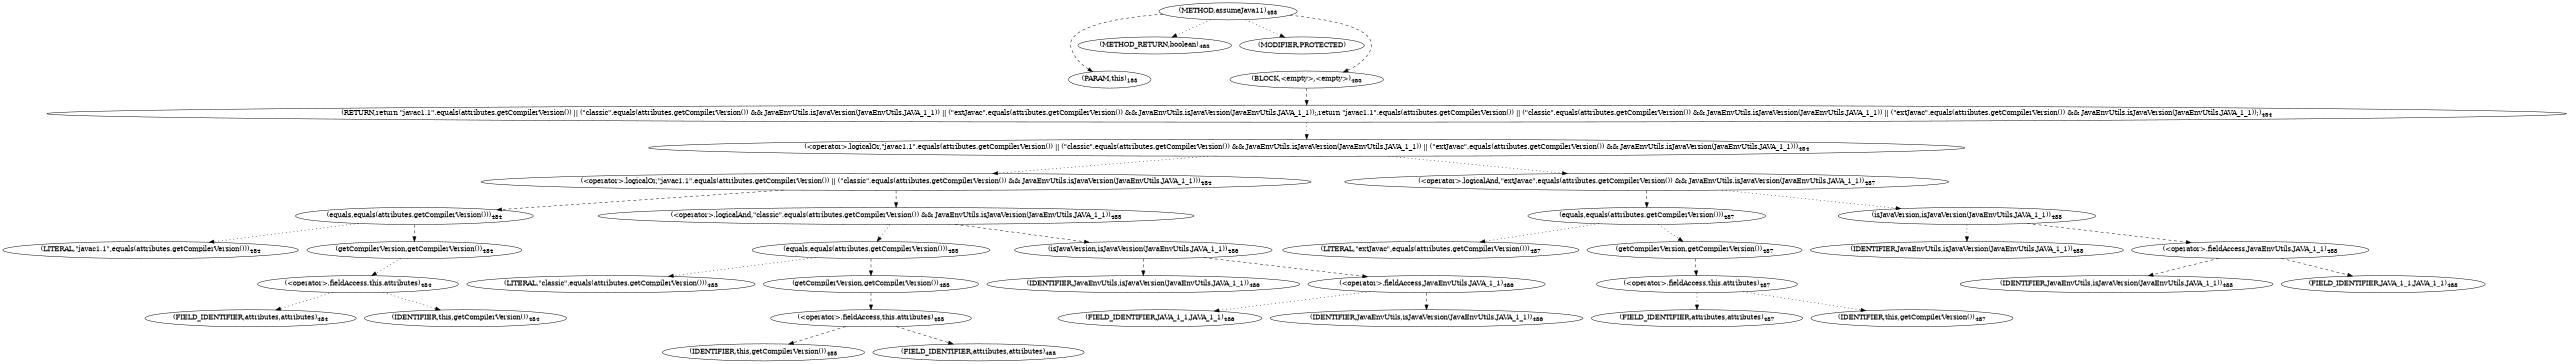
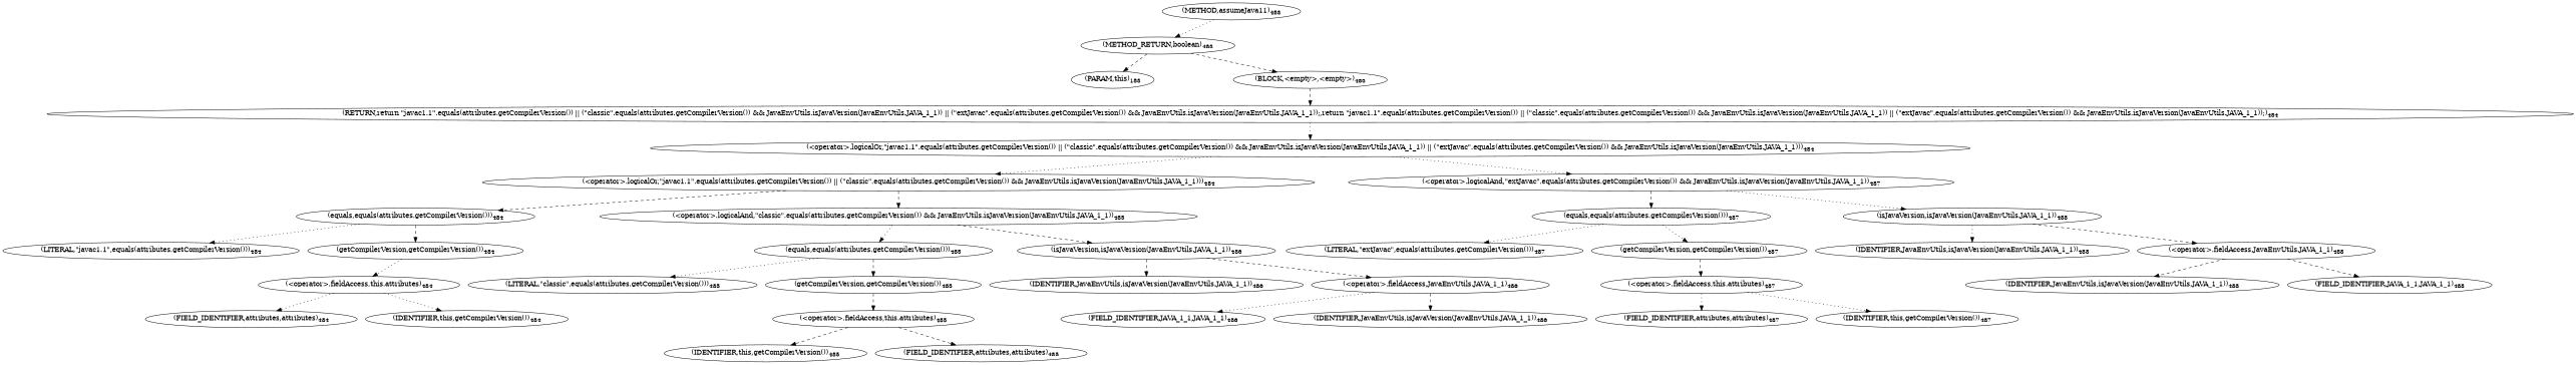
  digraph {
    edge [style=dashed]
    n1 [label=<(METHOD,assumeJava11)<SUB>483</SUB>>]
    n2 [label=<(PARAM,this)<SUB>183</SUB>>]
    n3 [label=<(BLOCK,&lt;empty&gt;,&lt;empty&gt;)<SUB>483</SUB>>]
-   n4 [label=<(MODIFIER,PROTECTED)>]
    n5 [label=<(METHOD_RETURN,boolean)<SUB>483</SUB>>]
    n6 [label=<(RETURN,return &quot;javac1.1&quot;.equals(attributes.getCompilerVersion()) || (&quot;classic&quot;.equals(attributes.getCompilerVersion()) &amp;&amp; JavaEnvUtils.isJavaVersion(JavaEnvUtils.JAVA_1_1)) || (&quot;extJavac&quot;.equals(attributes.getCompilerVersion()) &amp;&amp; JavaEnvUtils.isJavaVersion(JavaEnvUtils.JAVA_1_1));,return &quot;javac1.1&quot;.equals(attributes.getCompilerVersion()) || (&quot;classic&quot;.equals(attributes.getCompilerVersion()) &amp;&amp; JavaEnvUtils.isJavaVersion(JavaEnvUtils.JAVA_1_1)) || (&quot;extJavac&quot;.equals(attributes.getCompilerVersion()) &amp;&amp; JavaEnvUtils.isJavaVersion(JavaEnvUtils.JAVA_1_1));)<SUB>484</SUB>>]
    n7 [label=<(&lt;operator&gt;.logicalOr,&quot;javac1.1&quot;.equals(attributes.getCompilerVersion()) || (&quot;classic&quot;.equals(attributes.getCompilerVersion()) &amp;&amp; JavaEnvUtils.isJavaVersion(JavaEnvUtils.JAVA_1_1)) || (&quot;extJavac&quot;.equals(attributes.getCompilerVersion()) &amp;&amp; JavaEnvUtils.isJavaVersion(JavaEnvUtils.JAVA_1_1)))<SUB>484</SUB>>]
    n8 [label=<(&lt;operator&gt;.logicalOr,&quot;javac1.1&quot;.equals(attributes.getCompilerVersion()) || (&quot;classic&quot;.equals(attributes.getCompilerVersion()) &amp;&amp; JavaEnvUtils.isJavaVersion(JavaEnvUtils.JAVA_1_1)))<SUB>484</SUB>>]
    n9 [label=<(&lt;operator&gt;.logicalAnd,&quot;extJavac&quot;.equals(attributes.getCompilerVersion()) &amp;&amp; JavaEnvUtils.isJavaVersion(JavaEnvUtils.JAVA_1_1))<SUB>487</SUB>>]
    n10 [label=<(equals,equals(attributes.getCompilerVersion()))<SUB>484</SUB>>]
    n11 [label=<(&lt;operator&gt;.logicalAnd,&quot;classic&quot;.equals(attributes.getCompilerVersion()) &amp;&amp; JavaEnvUtils.isJavaVersion(JavaEnvUtils.JAVA_1_1))<SUB>485</SUB>>]
    n12 [label=<(equals,equals(attributes.getCompilerVersion()))<SUB>487</SUB>>]
    n13 [label=<(isJavaVersion,isJavaVersion(JavaEnvUtils.JAVA_1_1))<SUB>488</SUB>>]
    n14 [label=<(LITERAL,&quot;javac1.1&quot;,equals(attributes.getCompilerVersion()))<SUB>484</SUB>>]
    n15 [label=<(getCompilerVersion,getCompilerVersion())<SUB>484</SUB>>]
    n16 [label=<(equals,equals(attributes.getCompilerVersion()))<SUB>485</SUB>>]
    n17 [label=<(isJavaVersion,isJavaVersion(JavaEnvUtils.JAVA_1_1))<SUB>486</SUB>>]
    n18 [label=<(&lt;operator&gt;.fieldAccess,this.attributes)<SUB>484</SUB>>]
    n19 [label=<(IDENTIFIER,this,getCompilerVersion())<SUB>484</SUB>>]
    n20 [label=<(FIELD_IDENTIFIER,attributes,attributes)<SUB>484</SUB>>]
    n21 [label=<(LITERAL,&quot;classic&quot;,equals(attributes.getCompilerVersion()))<SUB>485</SUB>>]
    n22 [label=<(getCompilerVersion,getCompilerVersion())<SUB>485</SUB>>]
    n23 [label=<(IDENTIFIER,JavaEnvUtils,isJavaVersion(JavaEnvUtils.JAVA_1_1))<SUB>486</SUB>>]
    n24 [label=<(&lt;operator&gt;.fieldAccess,JavaEnvUtils.JAVA_1_1)<SUB>486</SUB>>]
    n25 [label=<(&lt;operator&gt;.fieldAccess,this.attributes)<SUB>485</SUB>>]
    n26 [label=<(IDENTIFIER,this,getCompilerVersion())<SUB>485</SUB>>]
    n27 [label=<(FIELD_IDENTIFIER,attributes,attributes)<SUB>485</SUB>>]
    n28 [label=<(IDENTIFIER,JavaEnvUtils,isJavaVersion(JavaEnvUtils.JAVA_1_1))<SUB>486</SUB>>]
    n29 [label=<(FIELD_IDENTIFIER,JAVA_1_1,JAVA_1_1)<SUB>486</SUB>>]
    n30 [label=<(LITERAL,&quot;extJavac&quot;,equals(attributes.getCompilerVersion()))<SUB>487</SUB>>]
    n31 [label=<(getCompilerVersion,getCompilerVersion())<SUB>487</SUB>>]
    n32 [label=<(IDENTIFIER,JavaEnvUtils,isJavaVersion(JavaEnvUtils.JAVA_1_1))<SUB>488</SUB>>]
    n33 [label=<(&lt;operator&gt;.fieldAccess,JavaEnvUtils.JAVA_1_1)<SUB>488</SUB>>]
    n34 [label=<(&lt;operator&gt;.fieldAccess,this.attributes)<SUB>487</SUB>>]
    n35 [label=<(IDENTIFIER,this,getCompilerVersion())<SUB>487</SUB>>]
    n36 [label=<(FIELD_IDENTIFIER,attributes,attributes)<SUB>487</SUB>>]
    n37 [label=<(IDENTIFIER,JavaEnvUtils,isJavaVersion(JavaEnvUtils.JAVA_1_1))<SUB>488</SUB>>]
    n38 [label=<(FIELD_IDENTIFIER,JAVA_1_1,JAVA_1_1)<SUB>488</SUB>>]
-   n1 -> n2
-   n1 -> n3
-   n1 -> n4 [style=dotted]
+   n5 -> n2
+   n5 -> n3
    n1 -> n5 [style=dotted]
    n3 -> n6
    n6 -> n7 [style=dotted]
    n7 -> n8 [style=dotted]
    n7 -> n9 [style=dotted]
    n8 -> n10
    n8 -> n11
    n9 -> n12
    n9 -> n13 [style=dotted]
    n10 -> n14 [style=dotted]
    n10 -> n15
    n11 -> n16 [style=dotted]
    n11 -> n17
    n12 -> n30 [style=dotted]
    n12 -> n31 [style=dotted]
    n13 -> n32 [style=dotted]
    n13 -> n33
    n15 -> n18 [style=dotted]
    n16 -> n21 [style=dotted]
    n16 -> n22
    n17 -> n23
    n17 -> n24
    n18 -> n19 [style=dotted]
    n18 -> n20 [style=dotted]
    n22 -> n25
    n24 -> n28
    n24 -> n29 [style=dotted]
    n25 -> n26
    n25 -> n27
    n31 -> n34
    n33 -> n37
    n33 -> n38
    n34 -> n35 [style=dotted]
    n34 -> n36 [style=dotted]
  }
